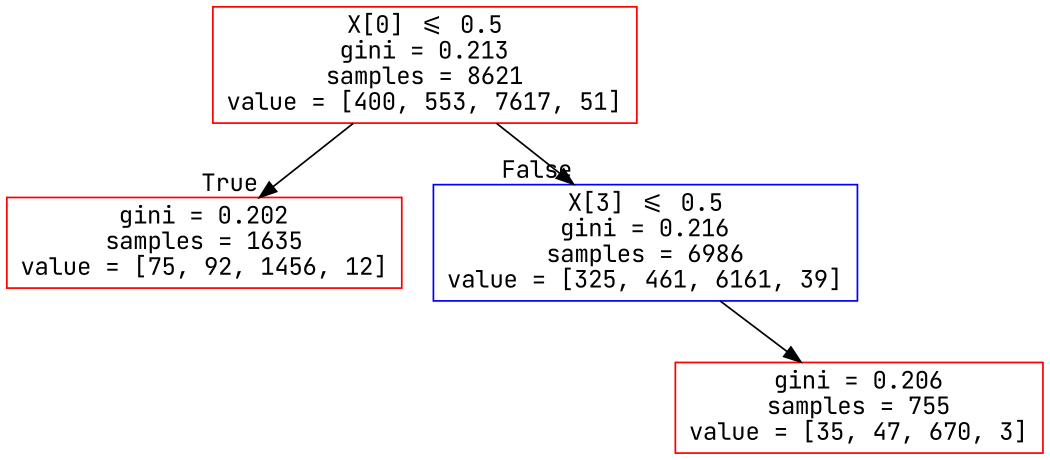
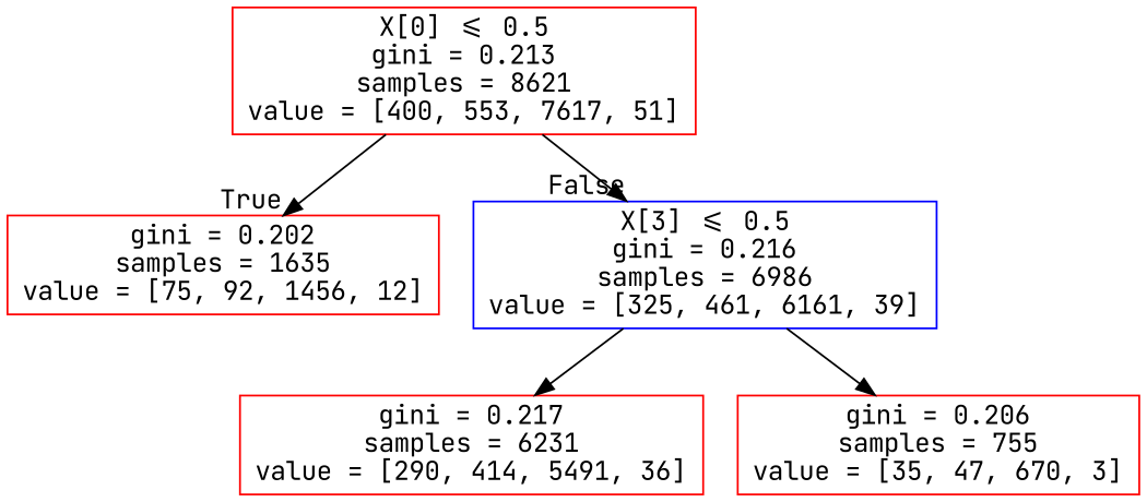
  digraph {
    fontname="JetBrains Mono"
    node [shape=box color=red fontname="JetBrains Mono"]
    edge [fontname="JetBrains Mono"]
    n1 [label="X[0] <= 0.5\ngini = 0.213\nsamples = 8621\nvalue = [400, 553, 7617, 51]"]
    n2 [label="gini = 0.202\nsamples = 1635\nvalue = [75, 92, 1456, 12]"]
    n3 [label="X[3] <= 0.5\ngini = 0.216\nsamples = 6986\nvalue = [325, 461, 6161, 39]" color=blue]
+   n4 [label="gini = 0.217\nsamples = 6231\nvalue = [290, 414, 5491, 36]"]
    n5 [label="gini = 0.206\nsamples = 755\nvalue = [35, 47, 670, 3]"]
    n1 -> n2 [headlabel=True labelangle=45 labeldistance=2.5]
    n1 -> n3 [headlabel=False labelangle=-45 labeldistance=2.5]
+   n3 -> n4
    n3 -> n5
  }
